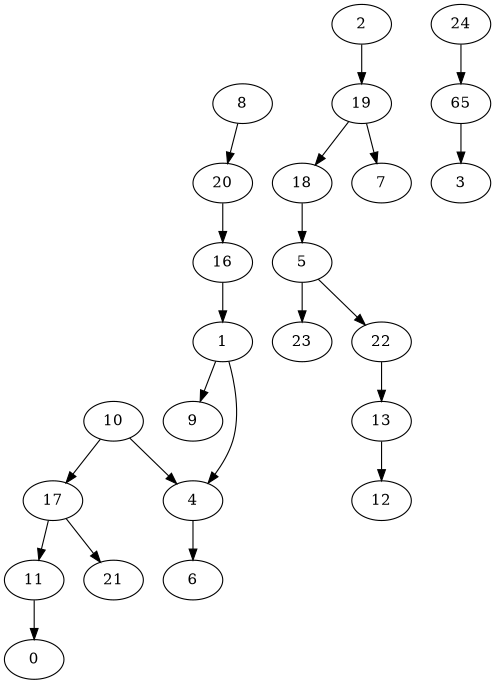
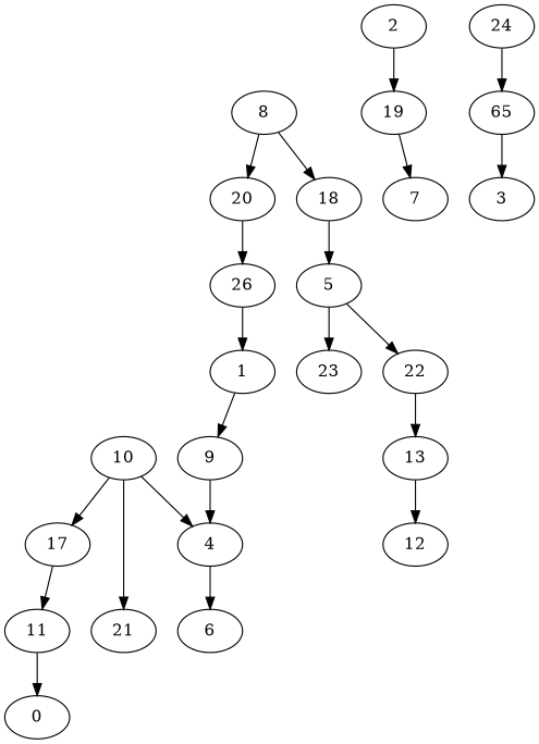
  strict digraph {
    1
    4
    9
    6
    10
    17
    21
    2
    19
    7
    11
    5
    22
    23
    13
    12
    8
    18
    20
-   16
+   16 [label=26]
    0
    n22 [label=65]
    24
    3
-   1 -> 4
+   9 -> 4
    1 -> 9
    4 -> 6
    10 -> 4
    10 -> 17
-   17 -> 21
+   10 -> 21
    17 -> 11
    2 -> 19
    19 -> 7
    11 -> 0
    5 -> 22
    5 -> 23
    22 -> 13
    13 -> 12
-   19 -> 18
+   8 -> 18
    8 -> 20
    18 -> 5
    20 -> 16
    16 -> 1
    n22 -> 3
    24 -> n22
  }
